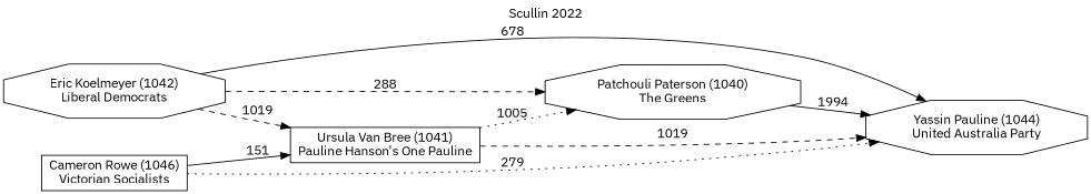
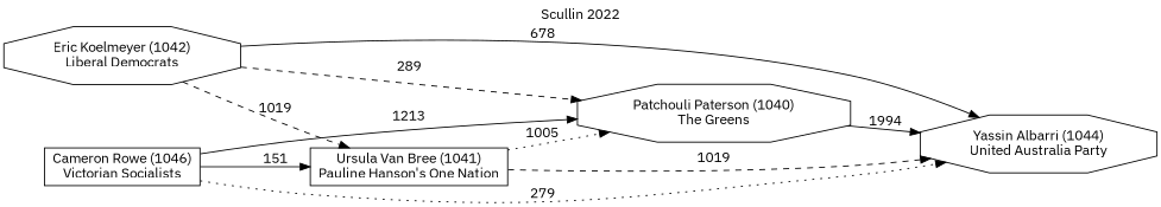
  digraph {
    fontname="IBM Plex Sans"
    label="Scullin 2022"
    labelloc=t
    mclimit=10
    rankdir=LR
    node [fontname="IBM Plex Sans" shape=octagon]
    edge [fontname="IBM Plex Sans" style=solid]
-   n1 [label="Yassin Pauline (1044)\nUnited Australia Party"]
+   n1 [label="Yassin Albarri (1044)\nUnited Australia Party"]
    n2 [label="Patchouli Paterson (1040)\nThe Greens"]
-   n3 [label="Ursula Van Bree (1041)\nPauline Hanson's One Pauline" shape=box]
+   n3 [label="Ursula Van Bree (1041)\nPauline Hanson's One Nation" shape=box]
    n4 [label="Eric Koelmeyer (1042)\nLiberal Democrats"]
    n5 [label="Cameron Rowe (1046)\nVictorian Socialists" shape=box]
    n2 -> n1 [label=1994]
    n3 -> n1 [label=1019 style=dashed]
    n3 -> n2 [label=1005 style=dotted]
    n4 -> n1 [label=678]
-   n4 -> n2 [label=288 style=dashed]
+   n4 -> n2 [label=289 style=dashed]
    n4 -> n3 [label=1019 style=dashed]
    n5 -> n1 [label=279 style=dotted]
+   n5 -> n2 [label=1213]
    n5 -> n3 [label=151]
  }
